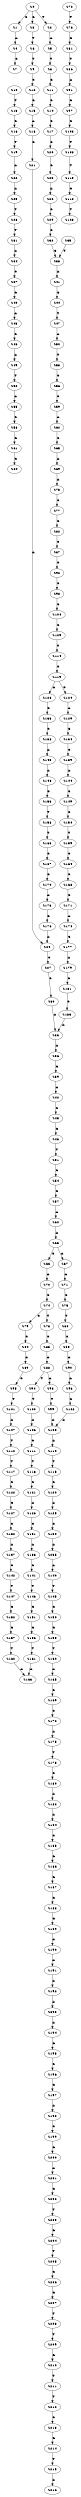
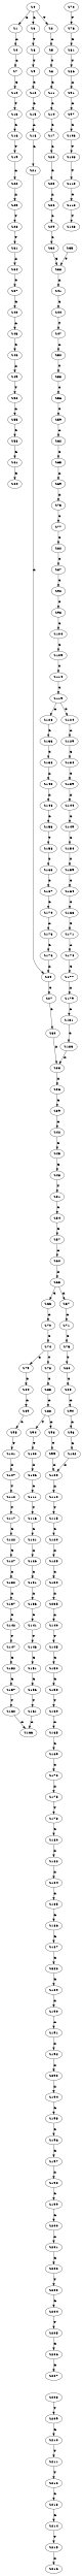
  strict digraph {
    S0
    S1
    S2
    S3
    S4
    S5
    S6
    S7
    S8
    S9
    S10
    S11
    S12
    S13
    S14
    S15
    S16
    S17
    S18
    S19
    S20
    S21
    S22
    S23
    S24
    S25
    S26
    S27
    S28
    S29
    S30
    S31
    S32
    S33
    S34
    S38
    S36
    S37
    S35
    S39
    S40
    S41
    S42
    S43
    S44
    S45
    S46
    S47
    S48
    S49
    S50
    S51
    S52
    S53
    S54
    S55
    S56
    S57
    S58
    S59
    S60
    S61
    S62
    S63
    S64
    S65
    S66
    S67
    S69
    S70
    S71
    S73
    S74
    S75
    S72
    S76
    S77
    S78
    S79
    S80
    S81
    S82
    S83
    S84
    S85
    S86
    S87
    S88
    S89
    S90
    S91
    S92
    S93
    S94
    S95
    S96
    S97
    S98
    S99
    S100
    S101
    S102
    S103
    S104
    S105
    S106
    S107
    S108
    S109
    S110
    S111
    S112
    S113
    S114
    S115
    S116
    S117
    S118
    S119
    S120
    S121
    S122
    S123
    S124
    S128
    S125
    S126
    S127
    S129
    S130
    S131
    S132
    S133
    S134
    n135 [label=S235]
    S136
    S137
    S138
    S139
    S140
    S141
    S142
    S143
    S144
    S145
    S146
    S147
    S148
    S149
    S150
    S151
    S152
    S153
    S154
    S155
    S156
    S157
    S158
    S159
    S160
    S161
    S162
    S163
    S164
    S165
    S166
    S167
    S168
    S169
    S170
    S171
    S172
    S173
    S174
    S175
    S176
    S177
    S178
    S179
    S180
    S181
    S182
    S183
    S184
    S185
    S186
    S187
-   S188
+   S188 [label=S888]
    S189
    S190
    S191
    S192
    n193 [label=S893]
    S194
    S195
    S196
    S197
    S198
    S199
    S200
    S201
    S202
    S203
    S204
    S205
    S206
    S207
    S208
    S209
    S210
    S211
    S212
    S213
    S214
    S215
    S216
    S0 -> S1 [label=C]
    S0 -> S2 [label=T]
    S0 -> S3 [label=G]
    S1 -> S4 [label=A]
    S2 -> S5 [label=A]
    S3 -> S6 [label=T]
    S4 -> S7 [label=C]
    S5 -> S8 [label=T]
    S6 -> S9 [label=T]
+   S7 -> S10 [label=G]
    S8 -> S11 [label=G]
    S9 -> S12 [label=C]
    S10 -> S13 [label=T]
    S11 -> S14 [label=C]
    S12 -> S15 [label=G]
    S13 -> S16 [label=C]
    S14 -> S17 [label=C]
    S15 -> S18 [label=A]
    S16 -> S19 [label=T]
    S17 -> S20 [label=C]
    S18 -> S21 [label=G]
    S19 -> S22 [label=A]
    S20 -> S23 [label=G]
    S21 -> S24 [label=A]
    S22 -> S25 [label=A]
    S23 -> S26 [label=A]
    S24 -> S27 [label=C]
    S25 -> S28 [label=T]
    S26 -> S29 [label=C]
    S27 -> S30 [label=C]
    S28 -> S31 [label=T]
    S29 -> S32 [label=C]
    S30 -> S33 [label=A]
    S31 -> S34 [label=A]
    S32 -> S38 [label=G]
    S33 -> S36 [label=A]
    S34 -> S37 [label=C]
    S38 -> S41 [label=A]
    S36 -> S39 [label=G]
    S37 -> S40 [label=G]
    S35 -> S38 [label=T]
    S39 -> S42 [label=A]
    S40 -> S43 [label=A]
    S41 -> S44 [label=G]
    S42 -> S45 [label=C]
    S43 -> S46 [label=C]
    S44 -> S47 [label=T]
    S45 -> S48 [label=G]
    S46 -> S49 [label=A]
    S47 -> S50 [label=A]
    S48 -> S51 [label=T]
    S49 -> S52 [label=T]
    S50 -> S53 [label=T]
    S51 -> S54 [label=C]
    S52 -> S55 [label=A]
    S53 -> S56 [label=C]
    S54 -> S57 [label=G]
    S55 -> S58 [label=C]
    S56 -> S59 [label=C]
    S57 -> S60 [label=A]
    S58 -> S61 [label=G]
    S59 -> S62 [label=A]
    S60 -> S63 [label=A]
    S61 -> S64 [label=G]
    S62 -> S65 [label=G]
    S63 -> S66 [label=G]
    S63 -> S67 [label=A]
    S65 -> S69 [label=A]
    S66 -> S70 [label=A]
    S67 -> S71 [label=A]
    S69 -> S73 [label=A]
    S70 -> S74 [label=G]
    S71 -> S75 [label=G]
    S73 -> S77 [label=C]
    S74 -> S78 [label=T]
    S74 -> S79 [label=C]
    S75 -> S80 [label=T]
    S72 -> S76 [label=T]
    S76 -> S81 [label=G]
    S77 -> S82 [label=G]
    S78 -> S83 [label=C]
    S79 -> S84 [label=C]
    S80 -> S85 [label=C]
    S81 -> S86 [label=T]
    S82 -> S87 [label=C]
    S83 -> S88 [label=A]
    S84 -> S89 [label=A]
    S85 -> S90 [label=A]
    S86 -> S91 [label=A]
    S87 -> S92 [label=C]
    S88 -> S93 [label=A]
    S88 -> S94 [label=T]
    S89 -> S95 [label=C]
    S90 -> S96 [label=A]
    S91 -> S97 [label=C]
    S92 -> S98 [label=C]
    S93 -> S99 [label=T]
    S94 -> S100 [label=T]
    S95 -> S101 [label=T]
    S96 -> S102 [label=C]
    S97 -> S103 [label=C]
    S98 -> S104 [label=G]
    S99 -> S105 [label=A]
    S100 -> S106 [label=A]
    S101 -> S107 [label=A]
    S102 -> S105 [label=A]
    S103 -> S108 [label=T]
    S104 -> S109 [label=C]
    S105 -> S110 [label=A]
    S106 -> S111 [label=C]
    S107 -> S112 [label=T]
    S108 -> S113 [label=T]
    S109 -> S114 [label=T]
    S110 -> S115 [label=T]
    S111 -> S116 [label=T]
    S112 -> S117 [label=T]
    S113 -> S118 [label=C]
    S114 -> S119 [label=C]
    S115 -> S120 [label=C]
    S116 -> S121 [label=C]
    S117 -> S122 [label=C]
    S118 -> S123 [label=T]
    S119 -> S124 [label=C]
    S119 -> S128 [label=A]
    S120 -> S125 [label=A]
    S121 -> S126 [label=A]
    S122 -> S127 [label=G]
    S124 -> S129 [label=A]
    S128 -> S133 [label=G]
    S125 -> S130 [label=C]
    S126 -> S131 [label=C]
    S127 -> S132 [label=C]
    S129 -> S134 [label=G]
    S130 -> n135 [label=A]
    S131 -> S136 [label=A]
    S132 -> S137 [label=A]
    S133 -> S138 [label=C]
    S134 -> S139 [label=C]
    n135 -> S140 [label=A]
    S136 -> S141 [label=C]
    S137 -> S142 [label=C]
    S138 -> S143 [label=A]
    S139 -> S144 [label=A]
    S140 -> S145 [label=T]
    S141 -> S146 [label=T]
    S142 -> S147 [label=T]
    S143 -> S148 [label=A]
    S144 -> S149 [label=G]
    S145 -> S150 [label=G]
    S146 -> S151 [label=G]
    S147 -> S152 [label=G]
    S148 -> S153 [label=G]
    S149 -> S154 [label=G]
    S150 -> S155 [label=G]
    S151 -> S156 [label=G]
    S152 -> S157 [label=G]
    S153 -> S158 [label=T]
    S154 -> S159 [label=T]
    S155 -> S160 [label=T]
    S156 -> S161 [label=T]
    S157 -> S162 [label=T]
    S158 -> S163 [label=T]
    S159 -> S164 [label=C]
    S160 -> S165 [label=A]
    S161 -> S166 [label=A]
    S162 -> S166 [label=A]
    S163 -> S167 [label=C]
    S164 -> S168 [label=C]
    S165 -> S169 [label=C]
    S167 -> S170 [label=G]
    S168 -> S171 [label=G]
    S169 -> S172 [label=C]
    S170 -> S173 [label=A]
    S171 -> S174 [label=A]
    S172 -> S175 [label=A]
    S173 -> S176 [label=G]
    S174 -> S177 [label=G]
    S175 -> S178 [label=T]
    S176 -> S24 [label=A]
    S177 -> S179 [label=A]
    S178 -> S180 [label=C]
    S179 -> S181 [label=C]
    S180 -> S182 [label=A]
    S181 -> S183 [label=C]
    S182 -> S184 [label=A]
    S183 -> S33 [label=A]
    S184 -> S185 [label=C]
    S185 -> S186 [label=G]
    S186 -> S187 [label=G]
    S187 -> S188 [label=G]
    S188 -> S189 [label=G]
    S189 -> S190 [label=A]
    S190 -> S191 [label=A]
    S191 -> S192 [label=A]
    S192 -> n193 [label=A]
    n193 -> S194 [label=A]
    S194 -> S195 [label=G]
    S195 -> S196 [label=C]
    S196 -> S197 [label=G]
    S197 -> S198 [label=A]
    S198 -> S199 [label=C]
    S199 -> S200 [label=G]
    S200 -> S201 [label=A]
    S201 -> S202 [label=G]
    S202 -> S203 [label=T]
    S203 -> S204 [label=G]
    S204 -> S205 [label=T]
    S205 -> S206 [label=G]
    S206 -> S207 [label=G]
-   S207 -> S208 [label=T]
    S208 -> S209 [label=T]
    S209 -> S210 [label=G]
    S210 -> S211 [label=T]
    S211 -> S212 [label=T]
    S212 -> S213 [label=C]
    S213 -> S214 [label=G]
    S214 -> S215 [label=T]
    S215 -> S216 [label=A]
  }
